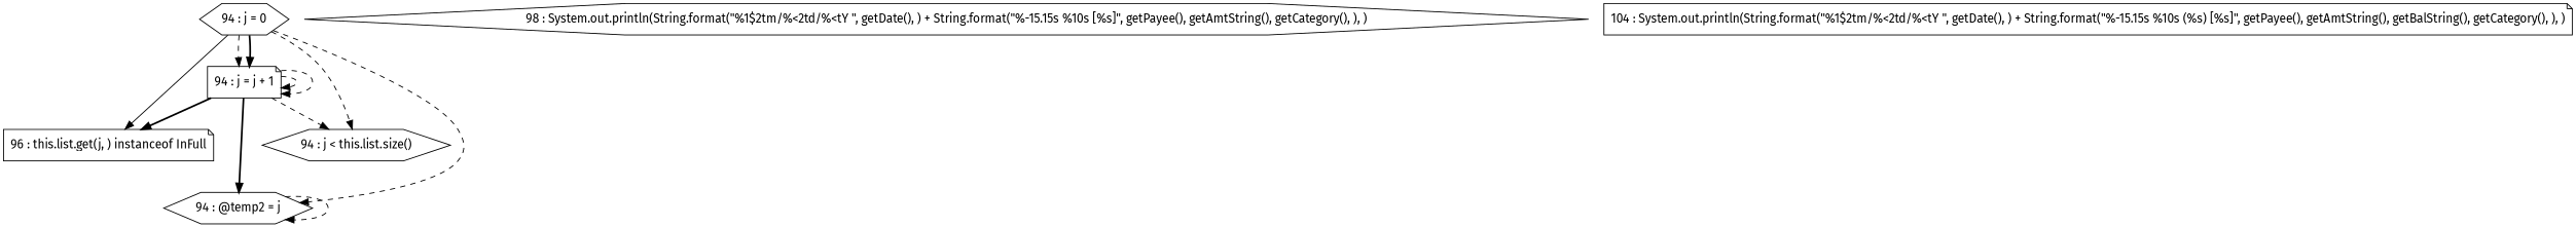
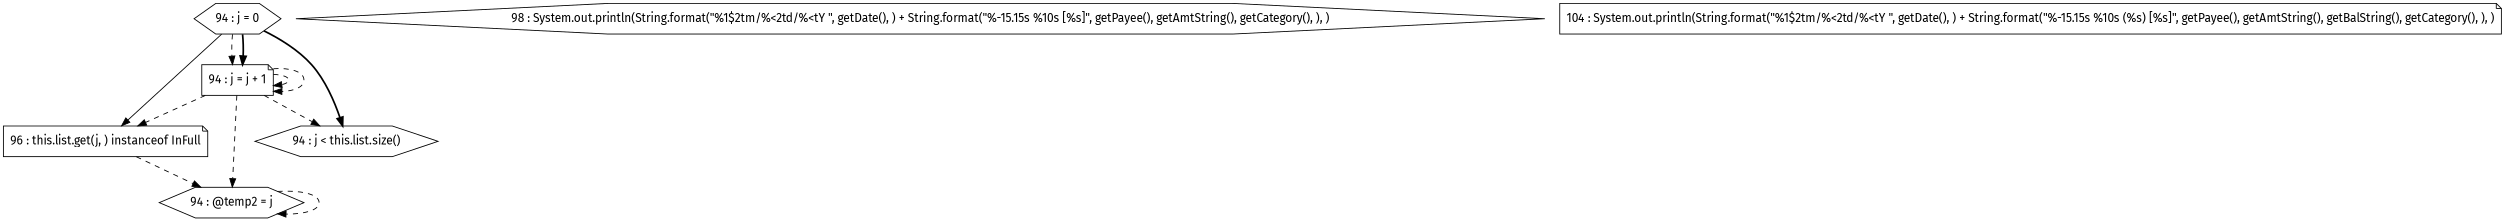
  digraph {
    fontname="Fira Sans"
    node [fontname="Fira Sans" shape=hexagon]
    edge [fontname="Fira Sans" style=dashed]
    "94 : j = 0"
    "94 : @temp2 = j"
    "94 : j < this.list.size()"
    "96 : this.list.get(j, ) instanceof InFull" [shape=note]
    "94 : j = j + 1" [shape=note]
    "98 : System.out.println(String.format(\"%1$2tm/%<2td/%<tY \", getDate(), ) + String.format(\"%-15.15s %10s [%s]\", getPayee(), getAmtString(), getCategory(), ), )"
    "104 : System.out.println(String.format(\"%1$2tm/%<2td/%<tY \", getDate(), ) + String.format(\"%-15.15s %10s (%s) [%s]\", getPayee(), getAmtString(), getBalString(), getCategory(), ), )" [shape=note]
-   "94 : j = 0" -> "94 : @temp2 = j"
-   "94 : j = 0" -> "94 : j < this.list.size()"
+   "96 : this.list.get(j, ) instanceof InFull" -> "94 : @temp2 = j"
+   "94 : j = 0" -> "94 : j < this.list.size()" [style=bold]
    "94 : j = 0" -> "96 : this.list.get(j, ) instanceof InFull" [style=solid]
    "94 : j = 0" -> "94 : j = j + 1"
    "94 : j = 0" -> "94 : j = j + 1" [style=bold]
    "94 : @temp2 = j" -> "94 : @temp2 = j"
-   "94 : j = j + 1" -> "94 : @temp2 = j" [style=bold]
+   "94 : j = j + 1" -> "94 : @temp2 = j"
    "94 : j = j + 1" -> "94 : j < this.list.size()"
-   "94 : j = j + 1" -> "96 : this.list.get(j, ) instanceof InFull" [style=bold]
+   "94 : j = j + 1" -> "96 : this.list.get(j, ) instanceof InFull"
    "94 : j = j + 1" -> "94 : j = j + 1"
    "94 : j = j + 1" -> "94 : j = j + 1"
  }
